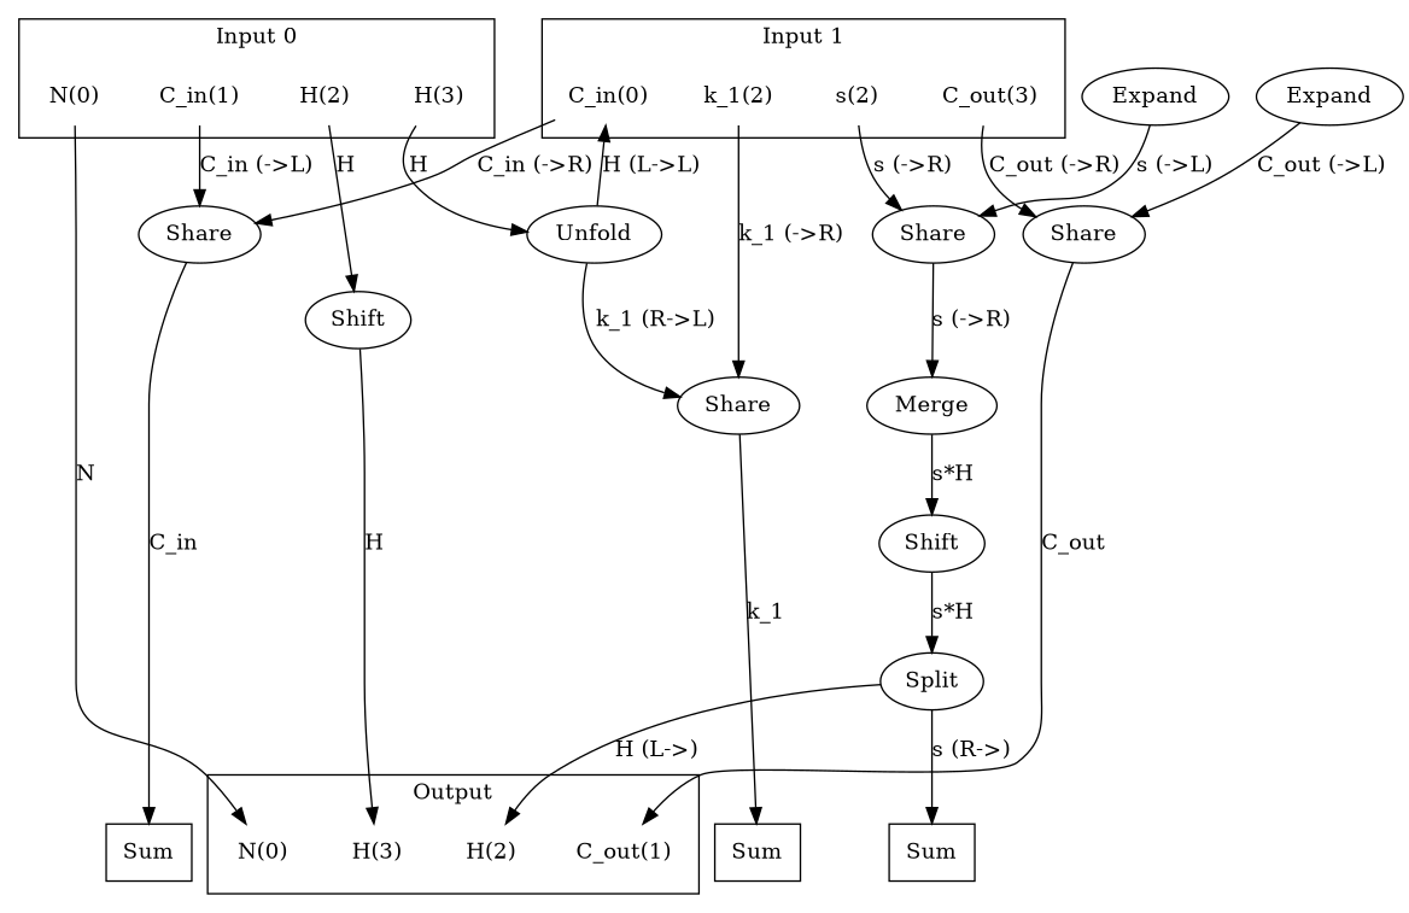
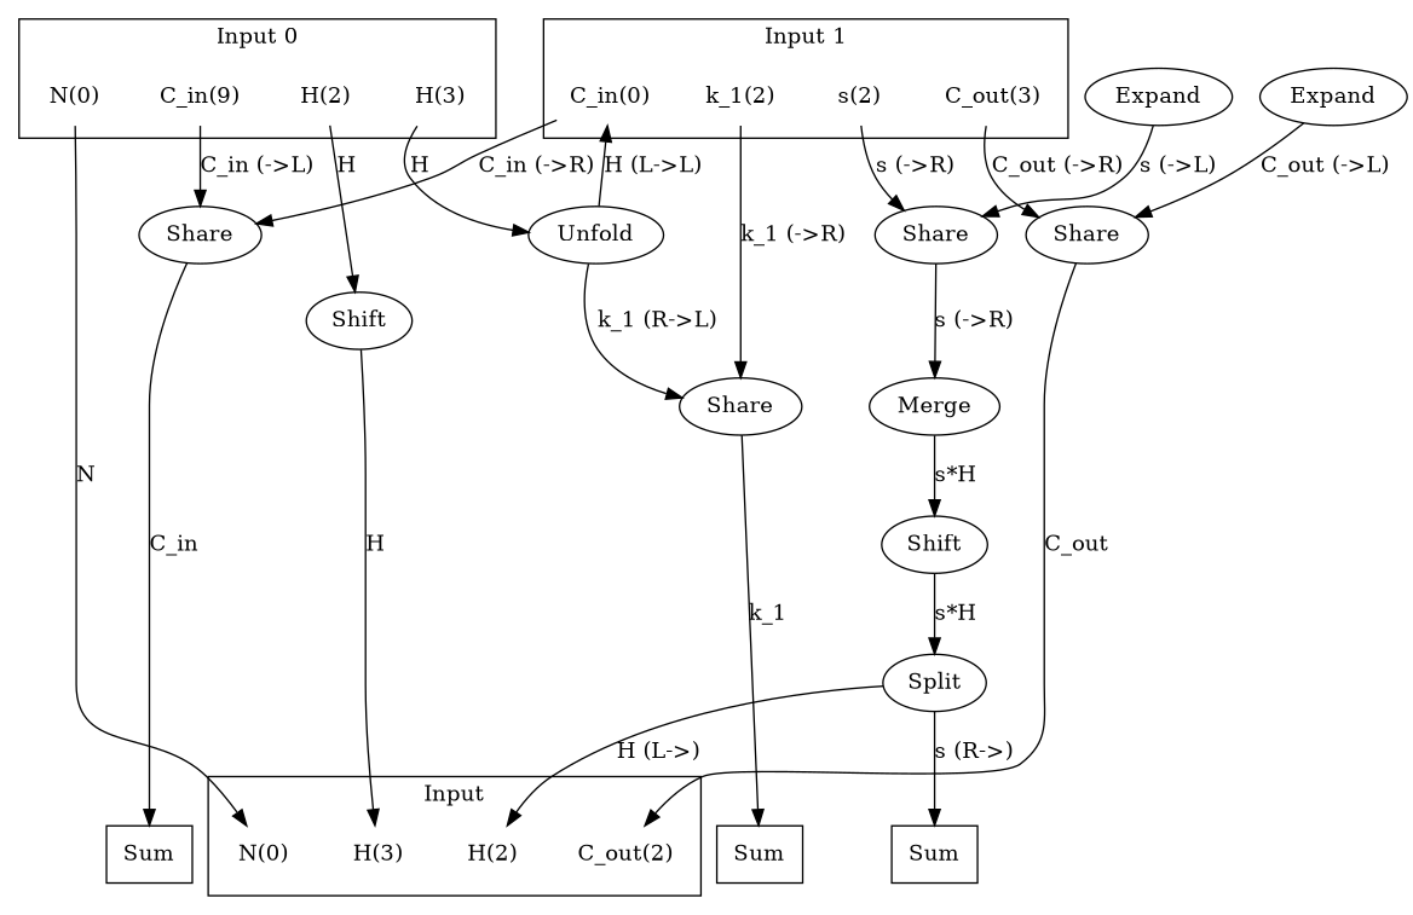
  digraph {
    newrank=true
    node [shape=none]
    n1 [label=Sum shape=box]
    n2 [label=Sum shape=box]
    n3 [label=Sum shape=box]
    n4 [label="N(0)"]
-   n5 [label="C_out(1)"]
+   n5 [label="C_out(2)"]
    n6 [label="H(2)"]
    n7 [label="H(3)"]
    n8 [label="N(0)"]
-   n9 [label="C_in(1)"]
+   n9 [label="C_in(9)"]
    n10 [label="H(2)"]
    n11 [label="H(3)"]
    n12 [label="C_in(0)"]
    n13 [label="k_1(2)"]
    n14 [label="s(2)"]
    n15 [label="C_out(3)"]
    n16 [label=Share shape=""]
    n17 [label=Shift shape=""]
    n18 [label=Unfold shape=""]
    n19 [label=Share shape=""]
    n20 [label=Share shape=""]
    n21 [label=Share shape=""]
    n22 [label=Expand shape=""]
    n23 [label=Merge shape=""]
    n24 [label=Shift shape=""]
    n25 [label=Split shape=""]
    n26 [label=Expand shape=""]
    subgraph sub_1 {
      rank=same
      n1
      n2
      n3
      n4
      n5
      n6
      n7
    }
    subgraph sub_2 {
      rank=same
      n8
      n9
      n10
      n11
      n12
      n13
      n14
      n15
    }
    subgraph cluster_3 {
-     label=Output
+     label=Input
      n4
      n5
      n6
      n7
    }
    subgraph cluster_4 {
      label="Input 0"
      n8
      n9
      n10
      n11
    }
    subgraph cluster_5 {
      label="Input 1"
      n12
      n13
      n14
      n15
    }
    n8 -> n4 [label=N]
    n9 -> n16 [label="C_in (->L)"]
    n10 -> n17 [label=H]
    n11 -> n18 [label=H]
    n12 -> n16 [label="C_in (->R)"]
    n13 -> n19 [label="k_1 (->R)"]
    n14 -> n20 [label="s (->R)"]
    n15 -> n21 [label="C_out (->R)"]
    n16 -> n3 [label=C_in]
    n17 -> n7 [label=H]
    n18 -> n12 [label="H (L->L)"]
    n18 -> n19 [label="k_1 (R->L)"]
    n19 -> n2 [label=k_1]
    n20 -> n23 [label="s (->R)"]
    n21 -> n5 [label=C_out]
    n22 -> n21 [label="C_out (->L)"]
    n23 -> n24 [label="s*H"]
    n24 -> n25 [label="s*H"]
    n25 -> n1 [label="s (R->)"]
    n25 -> n6 [label="H (L->)"]
    n26 -> n20 [label="s (->L)"]
  }
